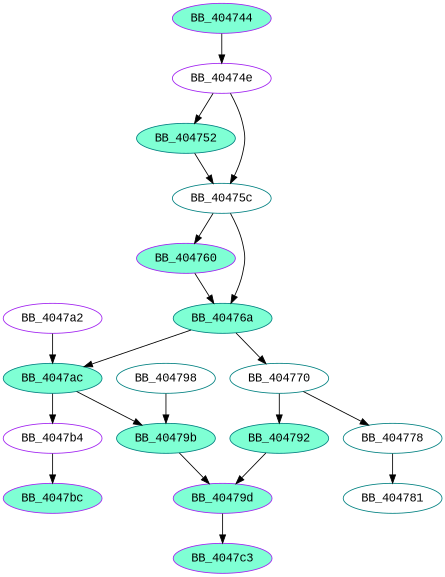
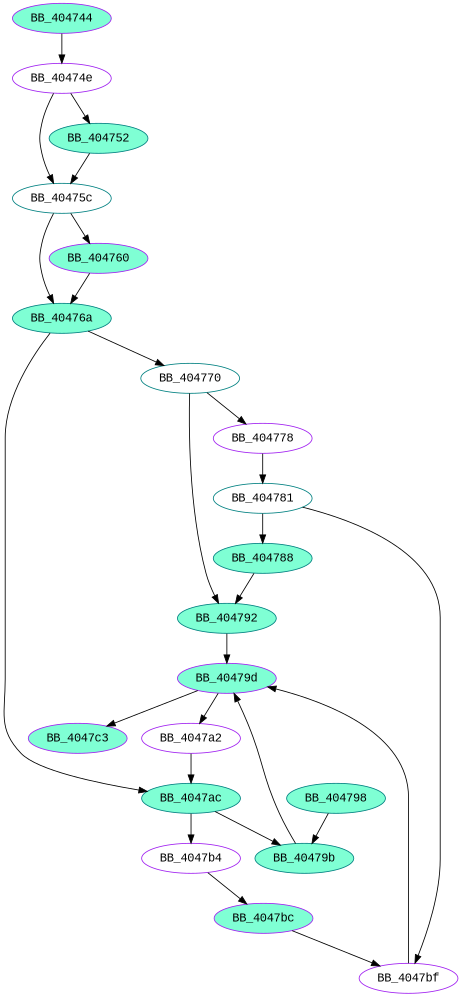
  digraph {
    fontname="Liberation Mono"
    node [color=purple fillcolor=aquamarine fontname="Liberation Mono" style=filled]
    edge [fontname="Liberation Mono"]
    BB_40474e [fillcolor=white]
    BB_404744
    BB_404752 [color=teal]
    BB_40475c [color=teal fillcolor=white]
    BB_404760
    BB_40476a [color=teal]
    BB_404770 [color=teal fillcolor=white]
    BB_4047ac [color=teal]
-   BB_404778 [color=teal fillcolor=white]
+   BB_404778 [fillcolor=white]
    BB_404792 [color=teal]
    BB_40479b [color=teal]
    BB_4047b4 [fillcolor=white]
    BB_404781 [color=teal fillcolor=white]
    BB_40479d
    BB_4047bc
-   BB_404798 [color=teal fillcolor=white]
+   BB_404788 [color=teal]
+   BB_4047bf [fillcolor=white]
+   BB_404798 [color=teal]
    BB_4047a2 [fillcolor=white]
    BB_4047c3
    BB_40474e -> BB_404752
    BB_40474e -> BB_40475c
    BB_404744 -> BB_40474e
    BB_404752 -> BB_40475c
    BB_40475c -> BB_404760
    BB_40475c -> BB_40476a
    BB_404760 -> BB_40476a
    BB_40476a -> BB_404770
    BB_40476a -> BB_4047ac
    BB_404770 -> BB_404778
    BB_404770 -> BB_404792
    BB_4047ac -> BB_40479b
    BB_4047ac -> BB_4047b4
    BB_404778 -> BB_404781
    BB_404792 -> BB_40479d
    BB_40479b -> BB_40479d
    BB_4047b4 -> BB_4047bc
+   BB_404781 -> BB_404788
+   BB_404781 -> BB_4047bf
+   BB_40479d -> BB_4047a2
    BB_40479d -> BB_4047c3
+   BB_4047bc -> BB_4047bf
+   BB_404788 -> BB_404792
+   BB_4047bf -> BB_40479d
    BB_404798 -> BB_40479b
    BB_4047a2 -> BB_4047ac
  }
